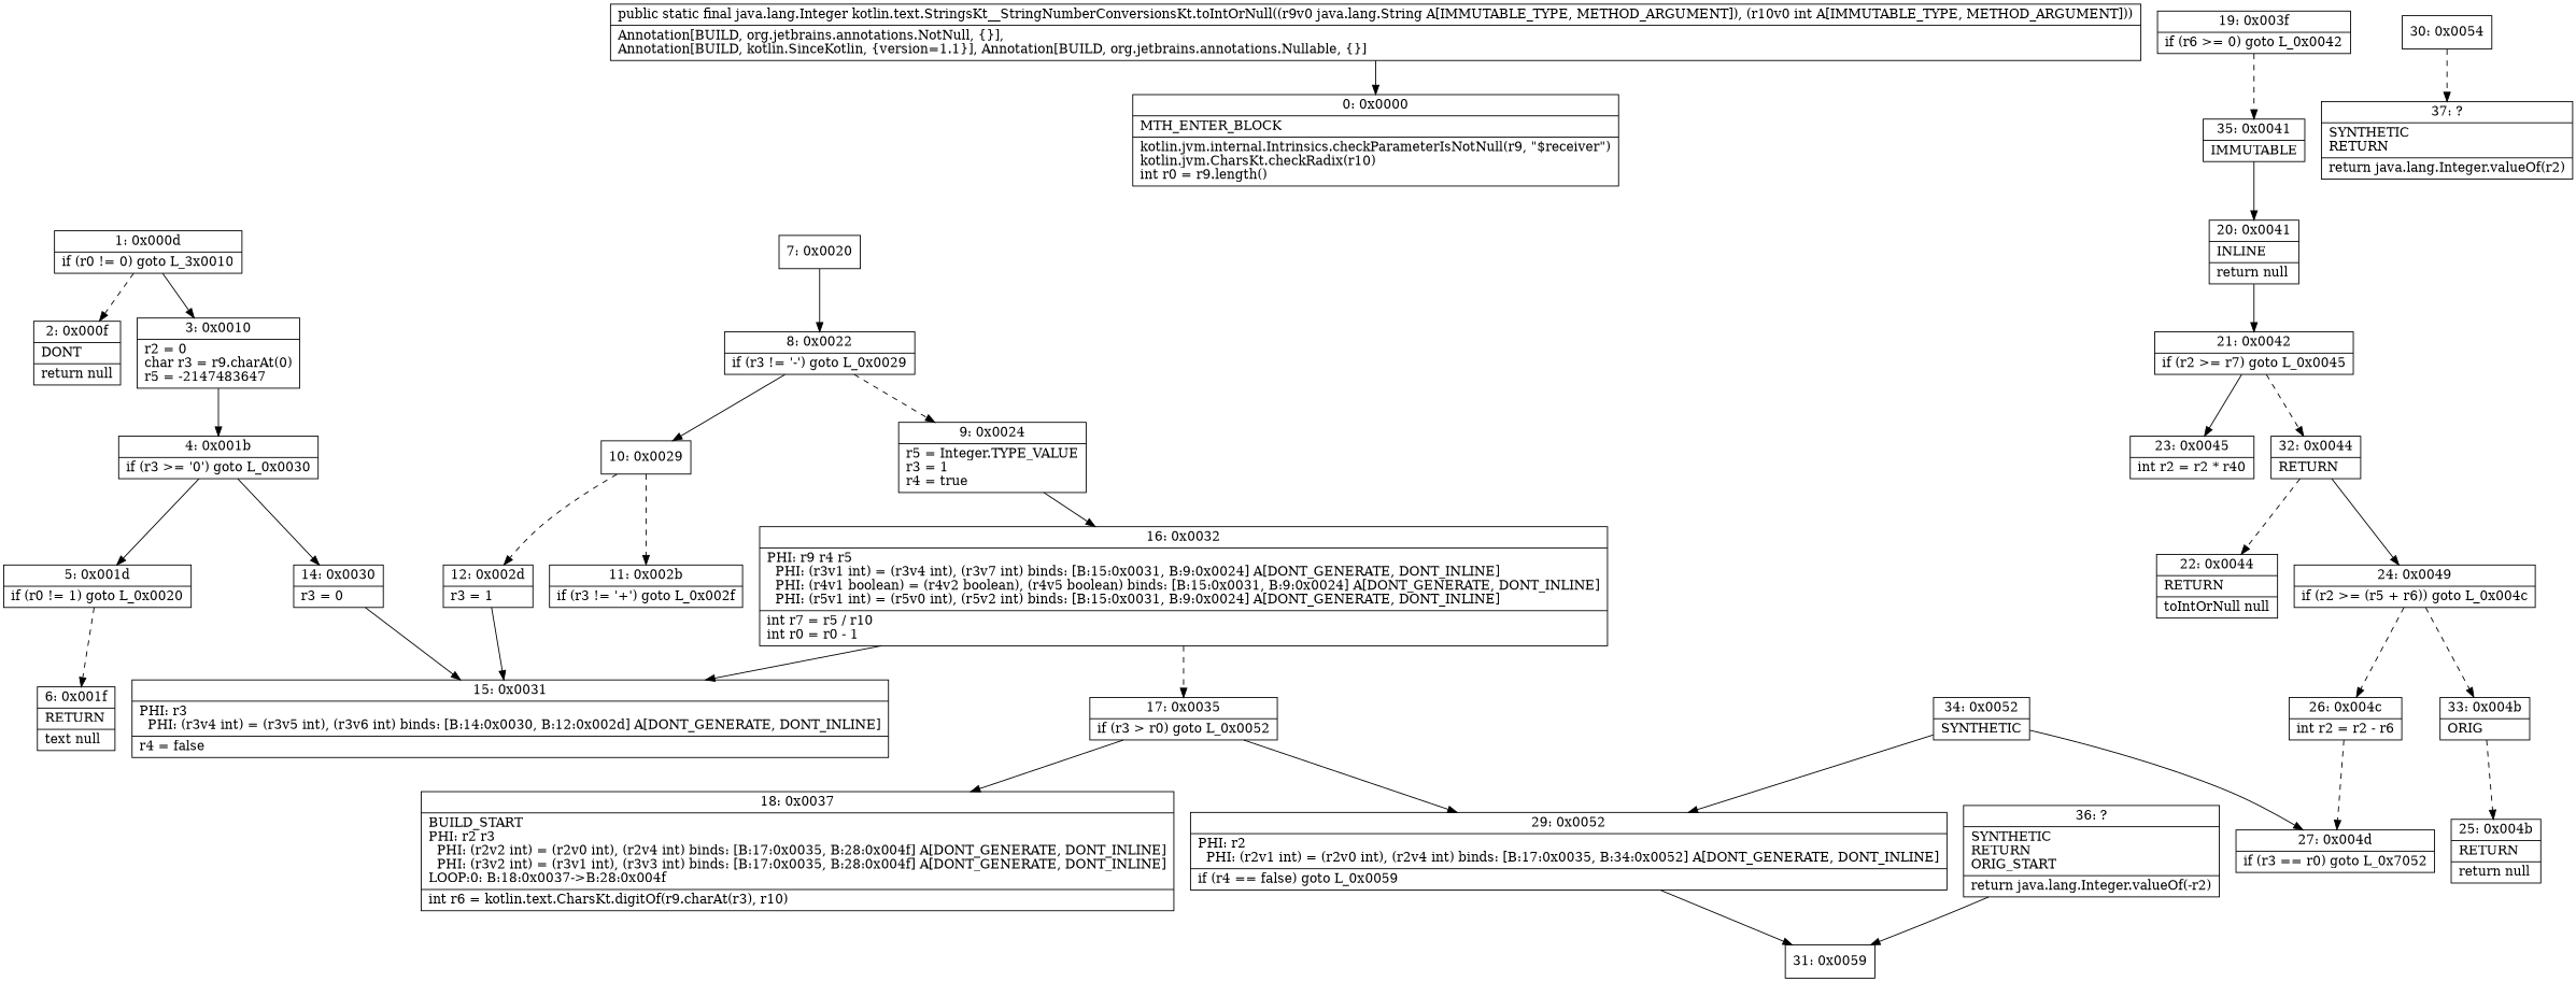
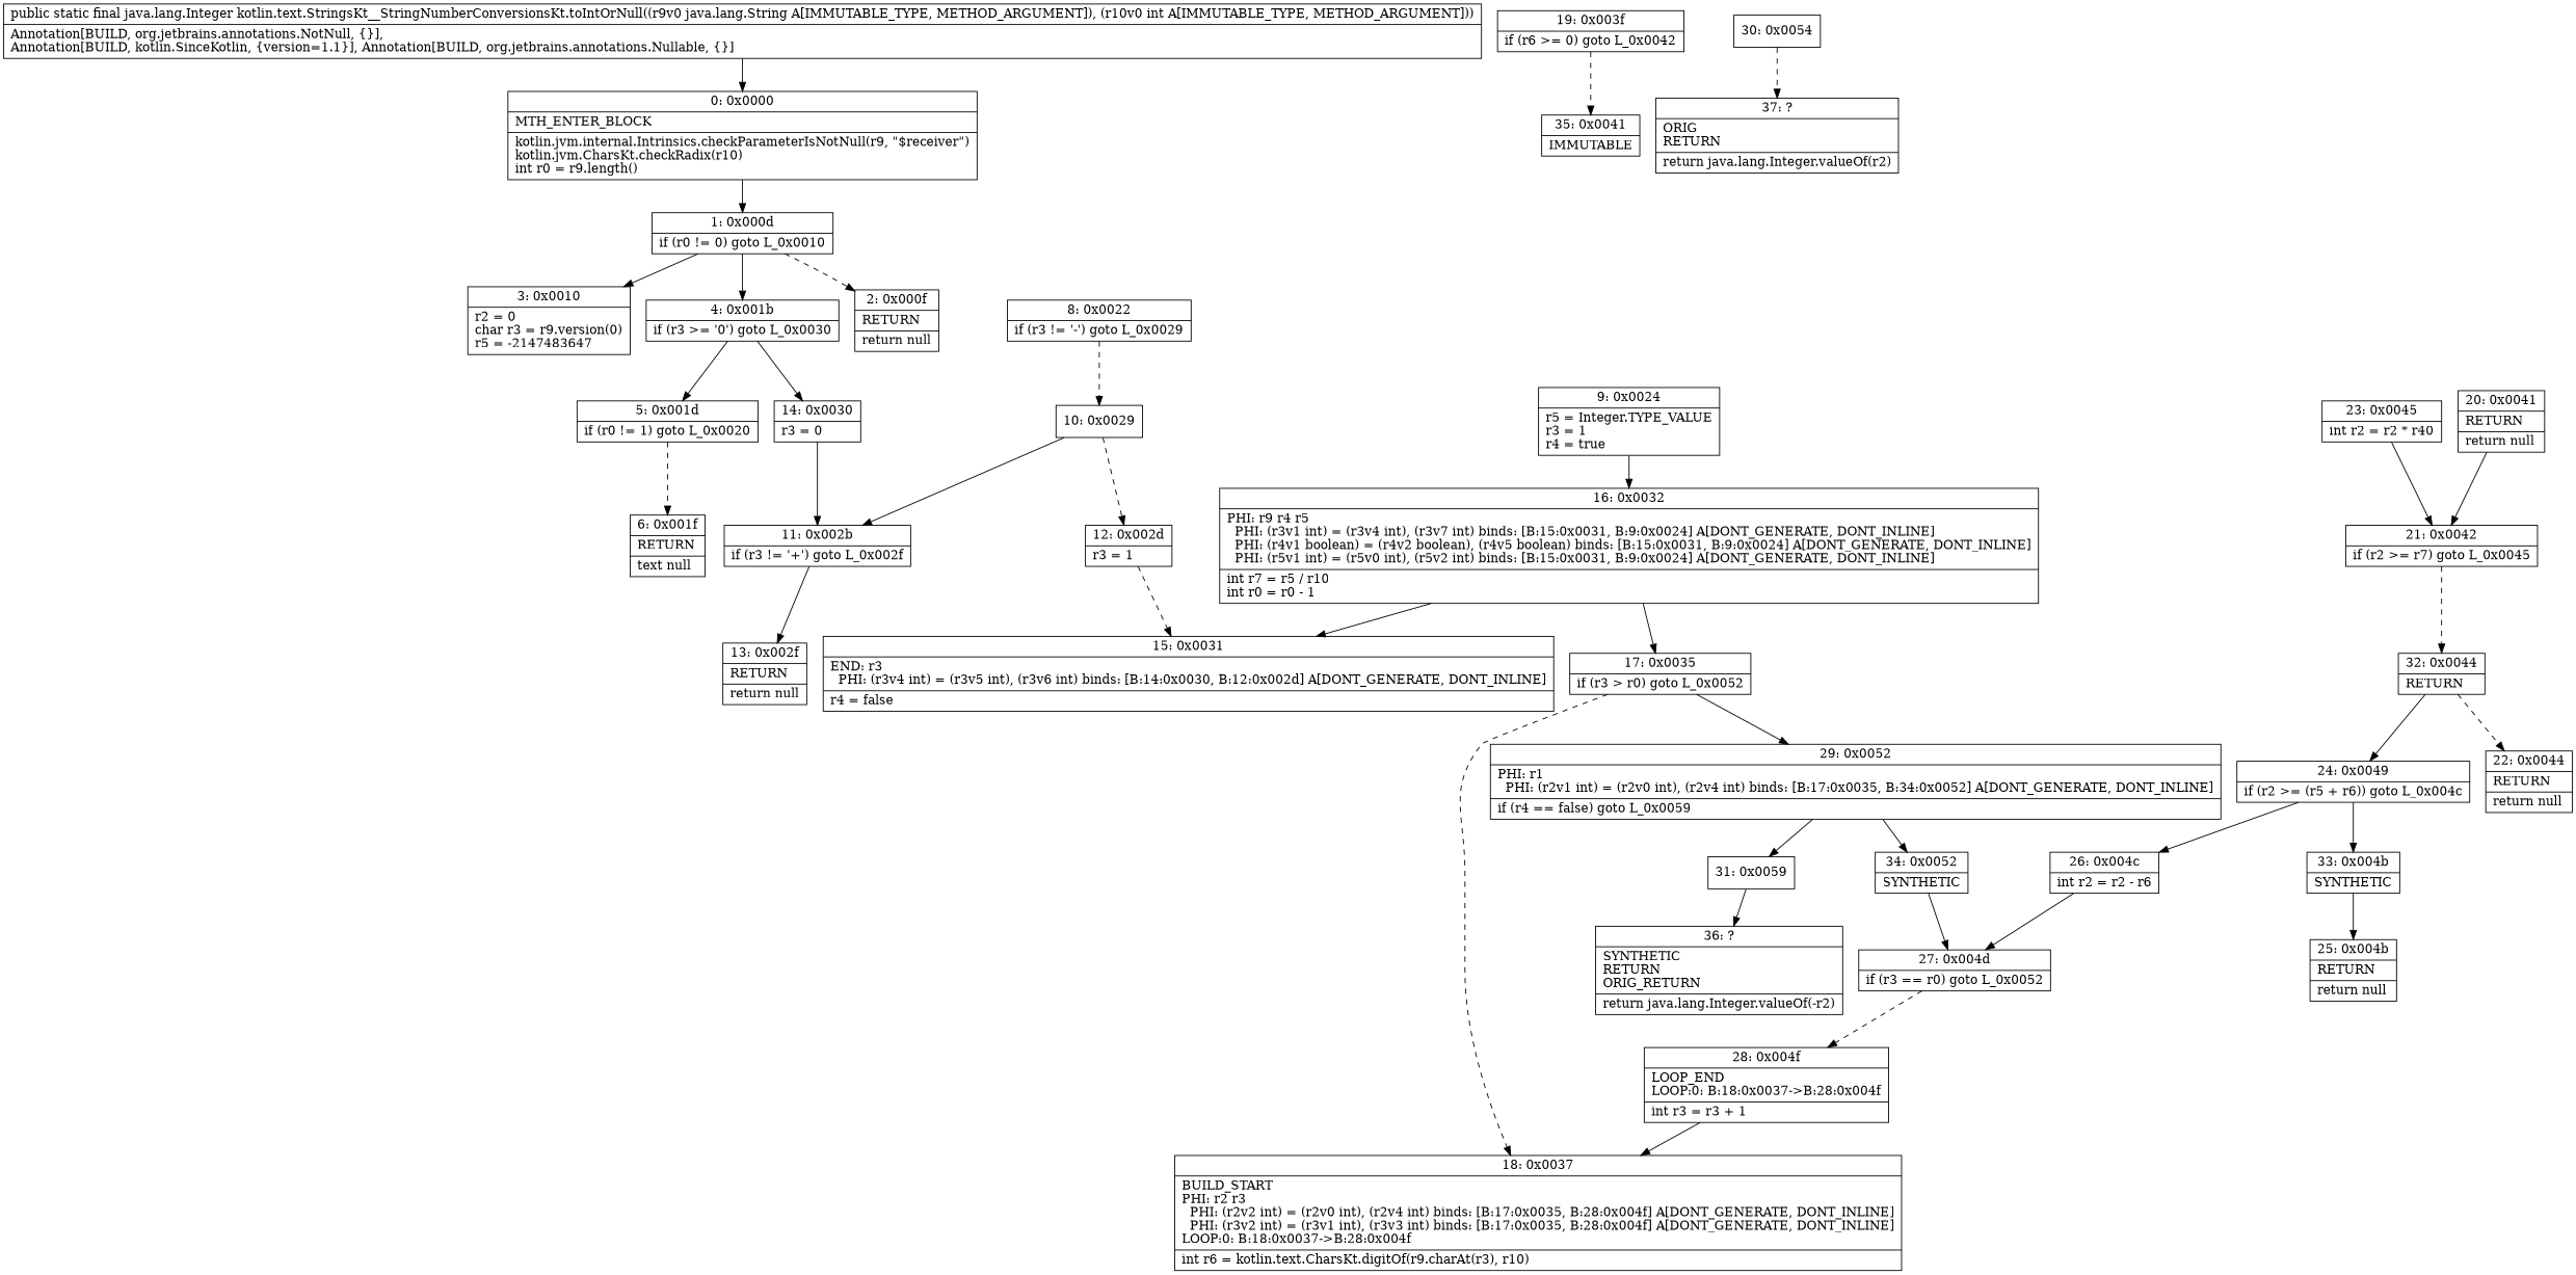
  digraph {
    node [shape=record]
    n1 [label="{0\:\ 0x0000|MTH_ENTER_BLOCK\l|kotlin.jvm.internal.Intrinsics.checkParameterIsNotNull(r9, \"$receiver\")\lkotlin.jvm.CharsKt.checkRadix(r10)\lint r0 = r9.length()\l}"]
-   n2 [label="{1\:\ 0x000d|if (r0 != 0) goto L_3x0010\l}"]
-   n3 [label="{2\:\ 0x000f|DONT\l|return null\l}"]
-   n4 [label="{3\:\ 0x0010|r2 = 0\lchar r3 = r9.charAt(0)\lr5 = \-2147483647\l}"]
+   n2 [label="{1\:\ 0x000d|if (r0 != 0) goto L_0x0010\l}"]
+   n3 [label="{2\:\ 0x000f|RETURN\l|return null\l}"]
+   n4 [label="{3\:\ 0x0010|r2 = 0\lchar r3 = r9.version(0)\lr5 = \-2147483647\l}"]
    n5 [label="{4\:\ 0x001b|if (r3 \>= '0') goto L_0x0030\l}"]
    n6 [label="{5\:\ 0x001d|if (r0 != 1) goto L_0x0020\l}"]
    n7 [label="{14\:\ 0x0030|r3 = 0\l}"]
    n8 [label="{6\:\ 0x001f|RETURN\l|text null\l}"]
-   n9 [label="{15\:\ 0x0031|PHI: r3 \l  PHI: (r3v4 int) = (r3v5 int), (r3v6 int) binds: [B:14:0x0030, B:12:0x002d] A[DONT_GENERATE, DONT_INLINE]\l|r4 = false\l}"]
-   n10 [label="{7\:\ 0x0020}"]
+   n9 [label="{15\:\ 0x0031|END: r3 \l  PHI: (r3v4 int) = (r3v5 int), (r3v6 int) binds: [B:14:0x0030, B:12:0x002d] A[DONT_GENERATE, DONT_INLINE]\l|r4 = false\l}"]
    n11 [label="{8\:\ 0x0022|if (r3 != '\-') goto L_0x0029\l}"]
    n12 [label="{9\:\ 0x0024|r5 = Integer.TYPE_VALUE\lr3 = 1\lr4 = true\l}"]
    n13 [label="{10\:\ 0x0029}"]
    n14 [label="{16\:\ 0x0032|PHI: r9 r4 r5 \l  PHI: (r3v1 int) = (r3v4 int), (r3v7 int) binds: [B:15:0x0031, B:9:0x0024] A[DONT_GENERATE, DONT_INLINE]\l  PHI: (r4v1 boolean) = (r4v2 boolean), (r4v5 boolean) binds: [B:15:0x0031, B:9:0x0024] A[DONT_GENERATE, DONT_INLINE]\l  PHI: (r5v1 int) = (r5v0 int), (r5v2 int) binds: [B:15:0x0031, B:9:0x0024] A[DONT_GENERATE, DONT_INLINE]\l|int r7 = r5 \/ r10\lint r0 = r0 \- 1\l}"]
    n15 [label="{11\:\ 0x002b|if (r3 != '+') goto L_0x002f\l}"]
    n16 [label="{12\:\ 0x002d|r3 = 1\l}"]
    n17 [label="{17\:\ 0x0035|if (r3 \> r0) goto L_0x0052\l}"]
+   n18 [label="{13\:\ 0x002f|RETURN\l|return null\l}"]
    n19 [label="{18\:\ 0x0037|BUILD_START\lPHI: r2 r3 \l  PHI: (r2v2 int) = (r2v0 int), (r2v4 int) binds: [B:17:0x0035, B:28:0x004f] A[DONT_GENERATE, DONT_INLINE]\l  PHI: (r3v2 int) = (r3v1 int), (r3v3 int) binds: [B:17:0x0035, B:28:0x004f] A[DONT_GENERATE, DONT_INLINE]\lLOOP:0: B:18:0x0037\-\>B:28:0x004f\l|int r6 = kotlin.text.CharsKt.digitOf(r9.charAt(r3), r10)\l}"]
-   n20 [label="{29\:\ 0x0052|PHI: r2 \l  PHI: (r2v1 int) = (r2v0 int), (r2v4 int) binds: [B:17:0x0035, B:34:0x0052] A[DONT_GENERATE, DONT_INLINE]\l|if (r4 == false) goto L_0x0059\l}"]
+   n20 [label="{29\:\ 0x0052|PHI: r1 \l  PHI: (r2v1 int) = (r2v0 int), (r2v4 int) binds: [B:17:0x0035, B:34:0x0052] A[DONT_GENERATE, DONT_INLINE]\l|if (r4 == false) goto L_0x0059\l}"]
    n21 [label="{31\:\ 0x0059}"]
    n22 [label="{19\:\ 0x003f|if (r6 \>= 0) goto L_0x0042\l}"]
    n23 [label="{35\:\ 0x0041|IMMUTABLE\l}"]
    n24 [label="{21\:\ 0x0042|if (r2 \>= r7) goto L_0x0045\l}"]
    n25 [label="{23\:\ 0x0045|int r2 = r2 * r40\l}"]
    n26 [label="{32\:\ 0x0044|RETURN\l}"]
-   n27 [label="{20\:\ 0x0041|INLINE\l|return null\l}"]
-   n28 [label="{22\:\ 0x0044|RETURN\l|toIntOrNull null\l}"]
+   n27 [label="{20\:\ 0x0041|RETURN\l|return null\l}"]
+   n28 [label="{22\:\ 0x0044|RETURN\l|return null\l}"]
    n29 [label="{24\:\ 0x0049|if (r2 \>= (r5 + r6)) goto L_0x004c\l}"]
    n30 [label="{26\:\ 0x004c|int r2 = r2 \- r6\l}"]
-   n31 [label="{33\:\ 0x004b|ORIG\l}"]
-   n32 [label="{27\:\ 0x004d|if (r3 == r0) goto L_0x7052\l}"]
+   n31 [label="{33\:\ 0x004b|SYNTHETIC\l}"]
+   n32 [label="{27\:\ 0x004d|if (r3 == r0) goto L_0x0052\l}"]
    n33 [label="{25\:\ 0x004b|RETURN\l|return null\l}"]
+   n34 [label="{28\:\ 0x004f|LOOP_END\lLOOP:0: B:18:0x0037\-\>B:28:0x004f\l|int r3 = r3 + 1\l}"]
    n35 [label="{34\:\ 0x0052|SYNTHETIC\l}"]
    n36 [label="{30\:\ 0x0054}"]
-   n37 [label="{37\:\ ?|SYNTHETIC\lRETURN\l|return java.lang.Integer.valueOf(r2)\l}"]
-   n38 [label="{36\:\ ?|SYNTHETIC\lRETURN\lORIG_START\l|return java.lang.Integer.valueOf(\-r2)\l}"]
+   n37 [label="{37\:\ ?|ORIG\lRETURN\l|return java.lang.Integer.valueOf(r2)\l}"]
+   n38 [label="{36\:\ ?|SYNTHETIC\lRETURN\lORIG_RETURN\l|return java.lang.Integer.valueOf(\-r2)\l}"]
    n39 [label="{public static final java.lang.Integer kotlin.text.StringsKt__StringNumberConversionsKt.toIntOrNull((r9v0 java.lang.String A[IMMUTABLE_TYPE, METHOD_ARGUMENT]), (r10v0 int A[IMMUTABLE_TYPE, METHOD_ARGUMENT]))  | Annotation[BUILD, org.jetbrains.annotations.NotNull, \{\}], \lAnnotation[BUILD, kotlin.SinceKotlin, \{version=1.1\}], Annotation[BUILD, org.jetbrains.annotations.Nullable, \{\}]\l}"]
+   n1 -> n2
    n2 -> n3 [style=dashed]
    n2 -> n4
-   n4 -> n5
+   n2 -> n5
    n5 -> n6 [style=solid]
    n5 -> n7
    n6 -> n8 [style=dashed]
-   n7 -> n9
-   n10 -> n11
-   n11 -> n12 [style=dashed]
-   n11 -> n13
+   n7 -> n15
+   n11 -> n13 [style=dashed]
    n12 -> n14
-   n13 -> n15 [style=dashed]
+   n13 -> n15
    n13 -> n16 [style=dashed]
    n14 -> n9
-   n14 -> n17 [style=dashed]
-   n16 -> n9
-   n17 -> n19 [style=solid]
+   n14 -> n17
+   n15 -> n18
+   n16 -> n9 [style=dashed]
+   n17 -> n19 [style=dashed]
    n17 -> n20
    n20 -> n21
-   n38 -> n21
+   n21 -> n38
    n22 -> n23 [style=dashed]
-   n23 -> n27
-   n24 -> n25
+   n25 -> n24
    n24 -> n26 [style=dashed]
    n26 -> n28 [style=dashed]
    n26 -> n29
    n27 -> n24
-   n29 -> n30 [style=dashed]
-   n29 -> n31 [style=dashed]
-   n30 -> n32 [style=dashed]
-   n31 -> n33 [style=dashed]
-   n35 -> n20
+   n29 -> n30
+   n29 -> n31 [style=solid]
+   n30 -> n32
+   n31 -> n33
+   n32 -> n34 [style=dashed]
+   n34 -> n19
+   n20 -> n35
    n35 -> n32
    n36 -> n37 [style=dashed]
    n39 -> n1
  }
